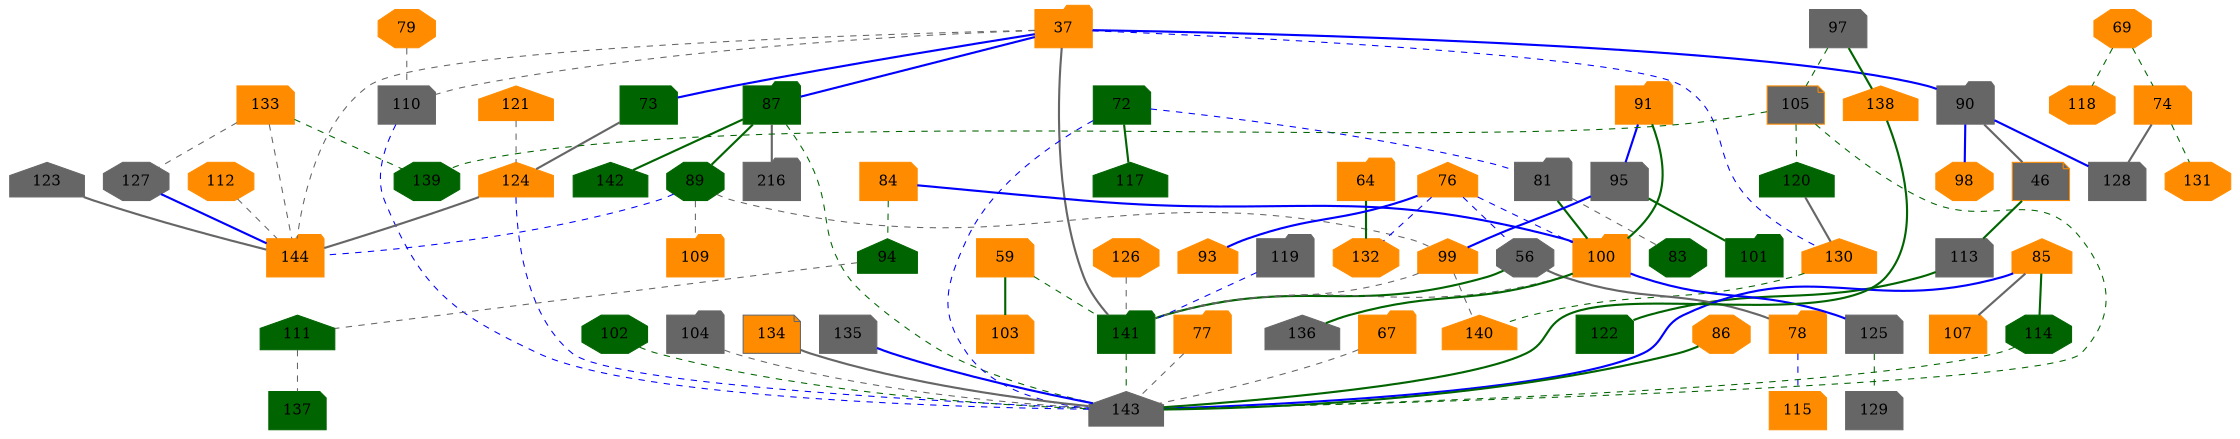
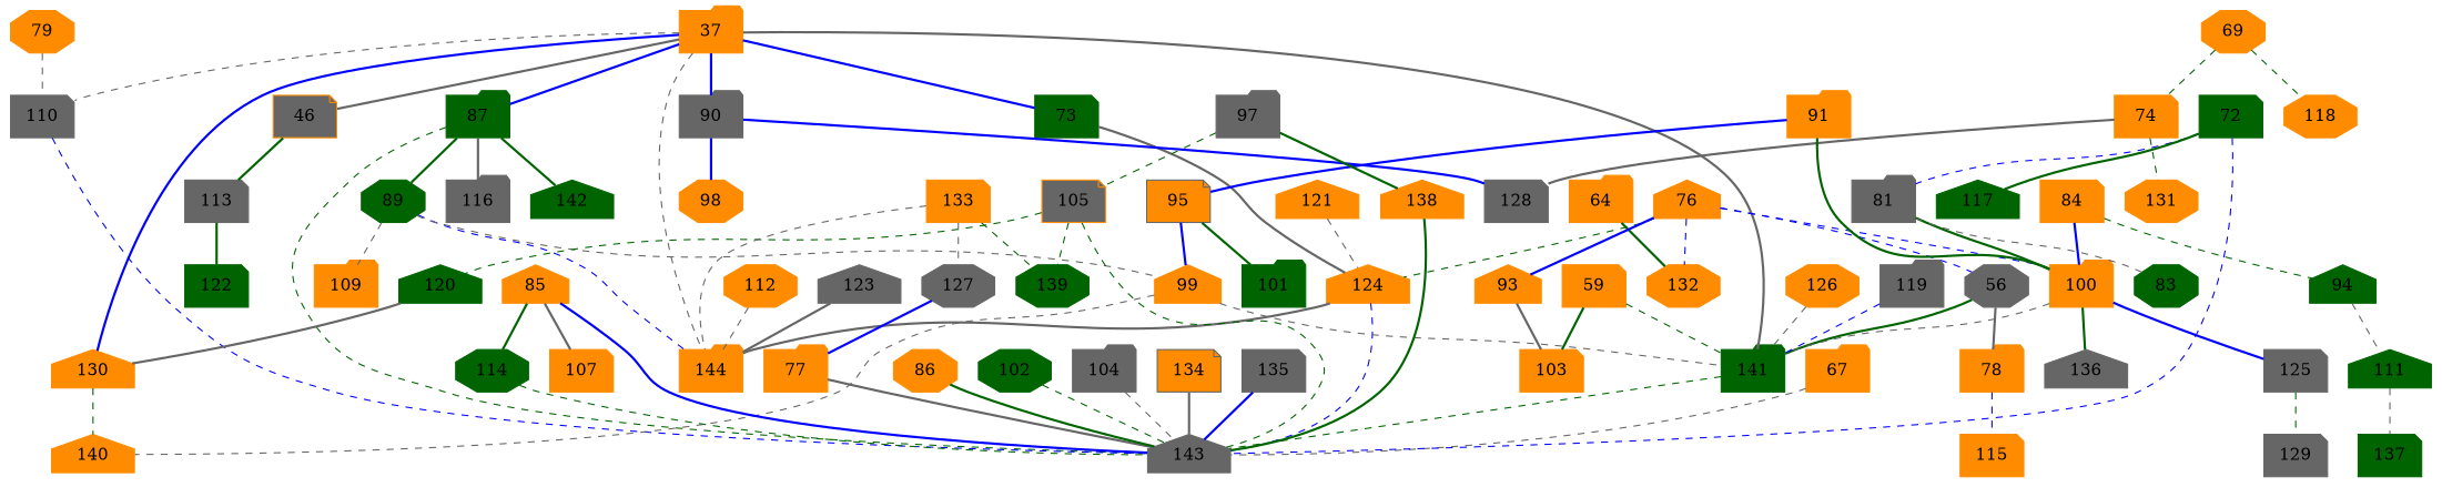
  graph {
    node [color=darkorange shape=note style=filled]
    edge [color=darkgreen style=dashed]
    37 [shape=folder super="+28+3"]
    46 [fillcolor=gray40]
    73 [color=darkgreen super="+13"]
    87 [color=darkgreen shape=folder super="+27+5+31+36+68"]
    90 [color=gray40 shape=folder super="+16"]
    110 [color=gray40 super="+47"]
    130 [shape=house super="+92"]
    141 [color=darkgreen shape=folder super="+32+88"]
    144 [shape=folder super="+19+23+106"]
    113 [color=gray40]
    124 [shape=house super="+66"]
    143 [color=gray40 shape=house super="+18+65+96+108"]
    89 [color=darkgreen shape=octagon]
-   116 [color=gray40 shape=folder label=216]
+   116 [color=gray40 shape=folder]
    142 [color=darkgreen shape=house]
    128 [color=gray40 super="+54"]
    98 [shape=octagon]
    140 [shape=house]
    122 [color=darkgreen]
    56 [color=gray40 shape=octagon]
    78 [shape=folder]
    115
    n23 [label=77 shape=folder]
    59
    103
    64 [shape=folder]
    132 [shape=octagon]
    67 [shape=folder]
    69 [shape=octagon super="+29"]
    118 [shape=octagon]
    74
    72 [color=darkgreen super="+63+43"]
    81 [color=gray40 shape=folder]
    117 [color=darkgreen shape=house]
    100 [shape=folder super="+80+82"]
    83 [color=darkgreen shape=octagon]
    131 [shape=octagon]
    76 [shape=house super="+25+60"]
    93 [shape=house]
    99 [shape=house]
    125 [color=gray40]
    136 [color=gray40 shape=house]
    79 [shape=octagon]
    84
    94 [color=darkgreen shape=house]
    111 [color=darkgreen shape=house]
    85 [shape=house super="+8"]
    107
    114 [color=darkgreen shape=octagon super="+45"]
    86 [shape=octagon super="+75"]
    109 [shape=folder]
    91 [shape=folder]
-   95 [color=gray40]
+   95 [color=gray40 fillcolor=darkorange]
    101 [color=darkgreen shape=folder]
    137 [color=darkgreen]
-   97 [color=gray40 super="+58+77"]
+   97 [color=gray40 shape=folder super="+58+77"]
    105 [fillcolor=gray40 super="+42+71"]
    138 [shape=house]
    120 [color=darkgreen shape=house]
    139 [color=darkgreen shape=octagon]
    129 [color=gray40]
    102 [color=darkgreen shape=octagon]
    104 [color=gray40 shape=folder]
    112 [shape=octagon]
    119 [color=gray40 shape=folder super="+9+33+61"]
    127 [color=gray40 shape=octagon]
    121 [shape=house]
    123 [color=gray40 shape=house]
    126 [shape=octagon super="+38+52"]
    133
    134 [color=gray40 fillcolor=darkorange]
    135 [color=gray40]
-   90 -- 46 [color=gray40 style=bold]
+   37 -- 46 [color=gray40 style=bold]
    37 -- 73 [color=blue style=bold]
    37 -- 87 [color=blue style=bold]
    37 -- 90 [color=blue style=bold weight=3]
    37 -- 110 [color=gray40]
-   37 -- 130 [color=blue]
+   37 -- 130 [color=blue style=bold]
    37 -- 141 [color=gray40 style=bold weight=2]
    37 -- 144 [color=gray40]
    46 -- 113 [style=bold]
    73 -- 124 [color=gray40 style=bold]
    87 -- 143
    87 -- 89 [style=bold]
    87 -- 116 [color=gray40 style=bold]
    87 -- 142 [style=bold]
    90 -- 128 [color=blue style=bold]
    90 -- 98 [color=blue style=bold]
    110 -- 143 [color=blue]
    130 -- 140 [weight=2]
    141 -- 143 [weight=2]
    113 -- 122 [style=bold]
    124 -- 144 [color=gray40 style=bold weight=2]
    124 -- 143 [color=blue weight=2]
    89 -- 144 [color=blue]
    89 -- 99 [color=gray40]
    89 -- 109 [color=gray40]
    56 -- 141 [style=bold]
    56 -- 78 [color=gray40 style=bold]
    78 -- 115 [color=blue]
-   n23 -- 143 [color=gray40]
+   n23 -- 143 [color=gray40 style=bold]
    59 -- 141
    59 -- 103 [style=bold]
    64 -- 132 [style=bold]
    67 -- 143 [color=gray40]
    69 -- 118
    69 -- 74
    74 -- 128 [color=gray40 style=bold]
    74 -- 131
    72 -- 143 [color=blue weight=3]
    72 -- 81 [color=blue]
    72 -- 117 [style=bold]
    81 -- 100 [style=bold]
    81 -- 83 [color=gray40]
    100 -- 141 [color=gray40]
    100 -- 125 [color=blue style=bold]
    100 -- 136 [style=bold]
+   76 -- 124
    76 -- 56 [color=blue]
    76 -- 132 [color=blue]
    76 -- 100 [color=blue]
    76 -- 93 [color=blue style=bold]
+   93 -- 103 [color=gray40 style=bold]
    99 -- 141 [color=gray40]
    99 -- 140 [color=gray40]
    125 -- 129
    79 -- 110 [color=gray40]
    84 -- 100 [color=blue style=bold]
    84 -- 94
    94 -- 111 [color=gray40]
    111 -- 137 [color=gray40]
    85 -- 143 [color=blue style=bold weight=2]
    85 -- 107 [color=gray40 style=bold]
    85 -- 114 [style=bold weight=2]
    114 -- 143
    86 -- 143 [style=bold weight=3]
    91 -- 100 [style=bold]
    91 -- 95 [color=blue style=bold]
    95 -- 99 [color=blue style=bold]
    95 -- 101 [style=bold]
    97 -- 105
    97 -- 138 [style=bold]
    105 -- 143
    105 -- 120
    105 -- 139
    138 -- 143 [style=bold]
    120 -- 130 [color=gray40 style=bold]
    102 -- 143
    104 -- 143 [color=gray40]
    112 -- 144 [color=gray40]
    119 -- 141 [color=blue]
-   127 -- 144 [color=blue style=bold]
+   127 -- n23 [color=blue style=bold]
    121 -- 124 [color=gray40]
    123 -- 144 [color=gray40 style=bold]
    126 -- 141 [color=gray40 weight=3]
    133 -- 144 [color=gray40]
    133 -- 139
    133 -- 127 [color=gray40]
    134 -- 143 [color=gray40 style=bold]
    135 -- 143 [color=blue style=bold]
  }
